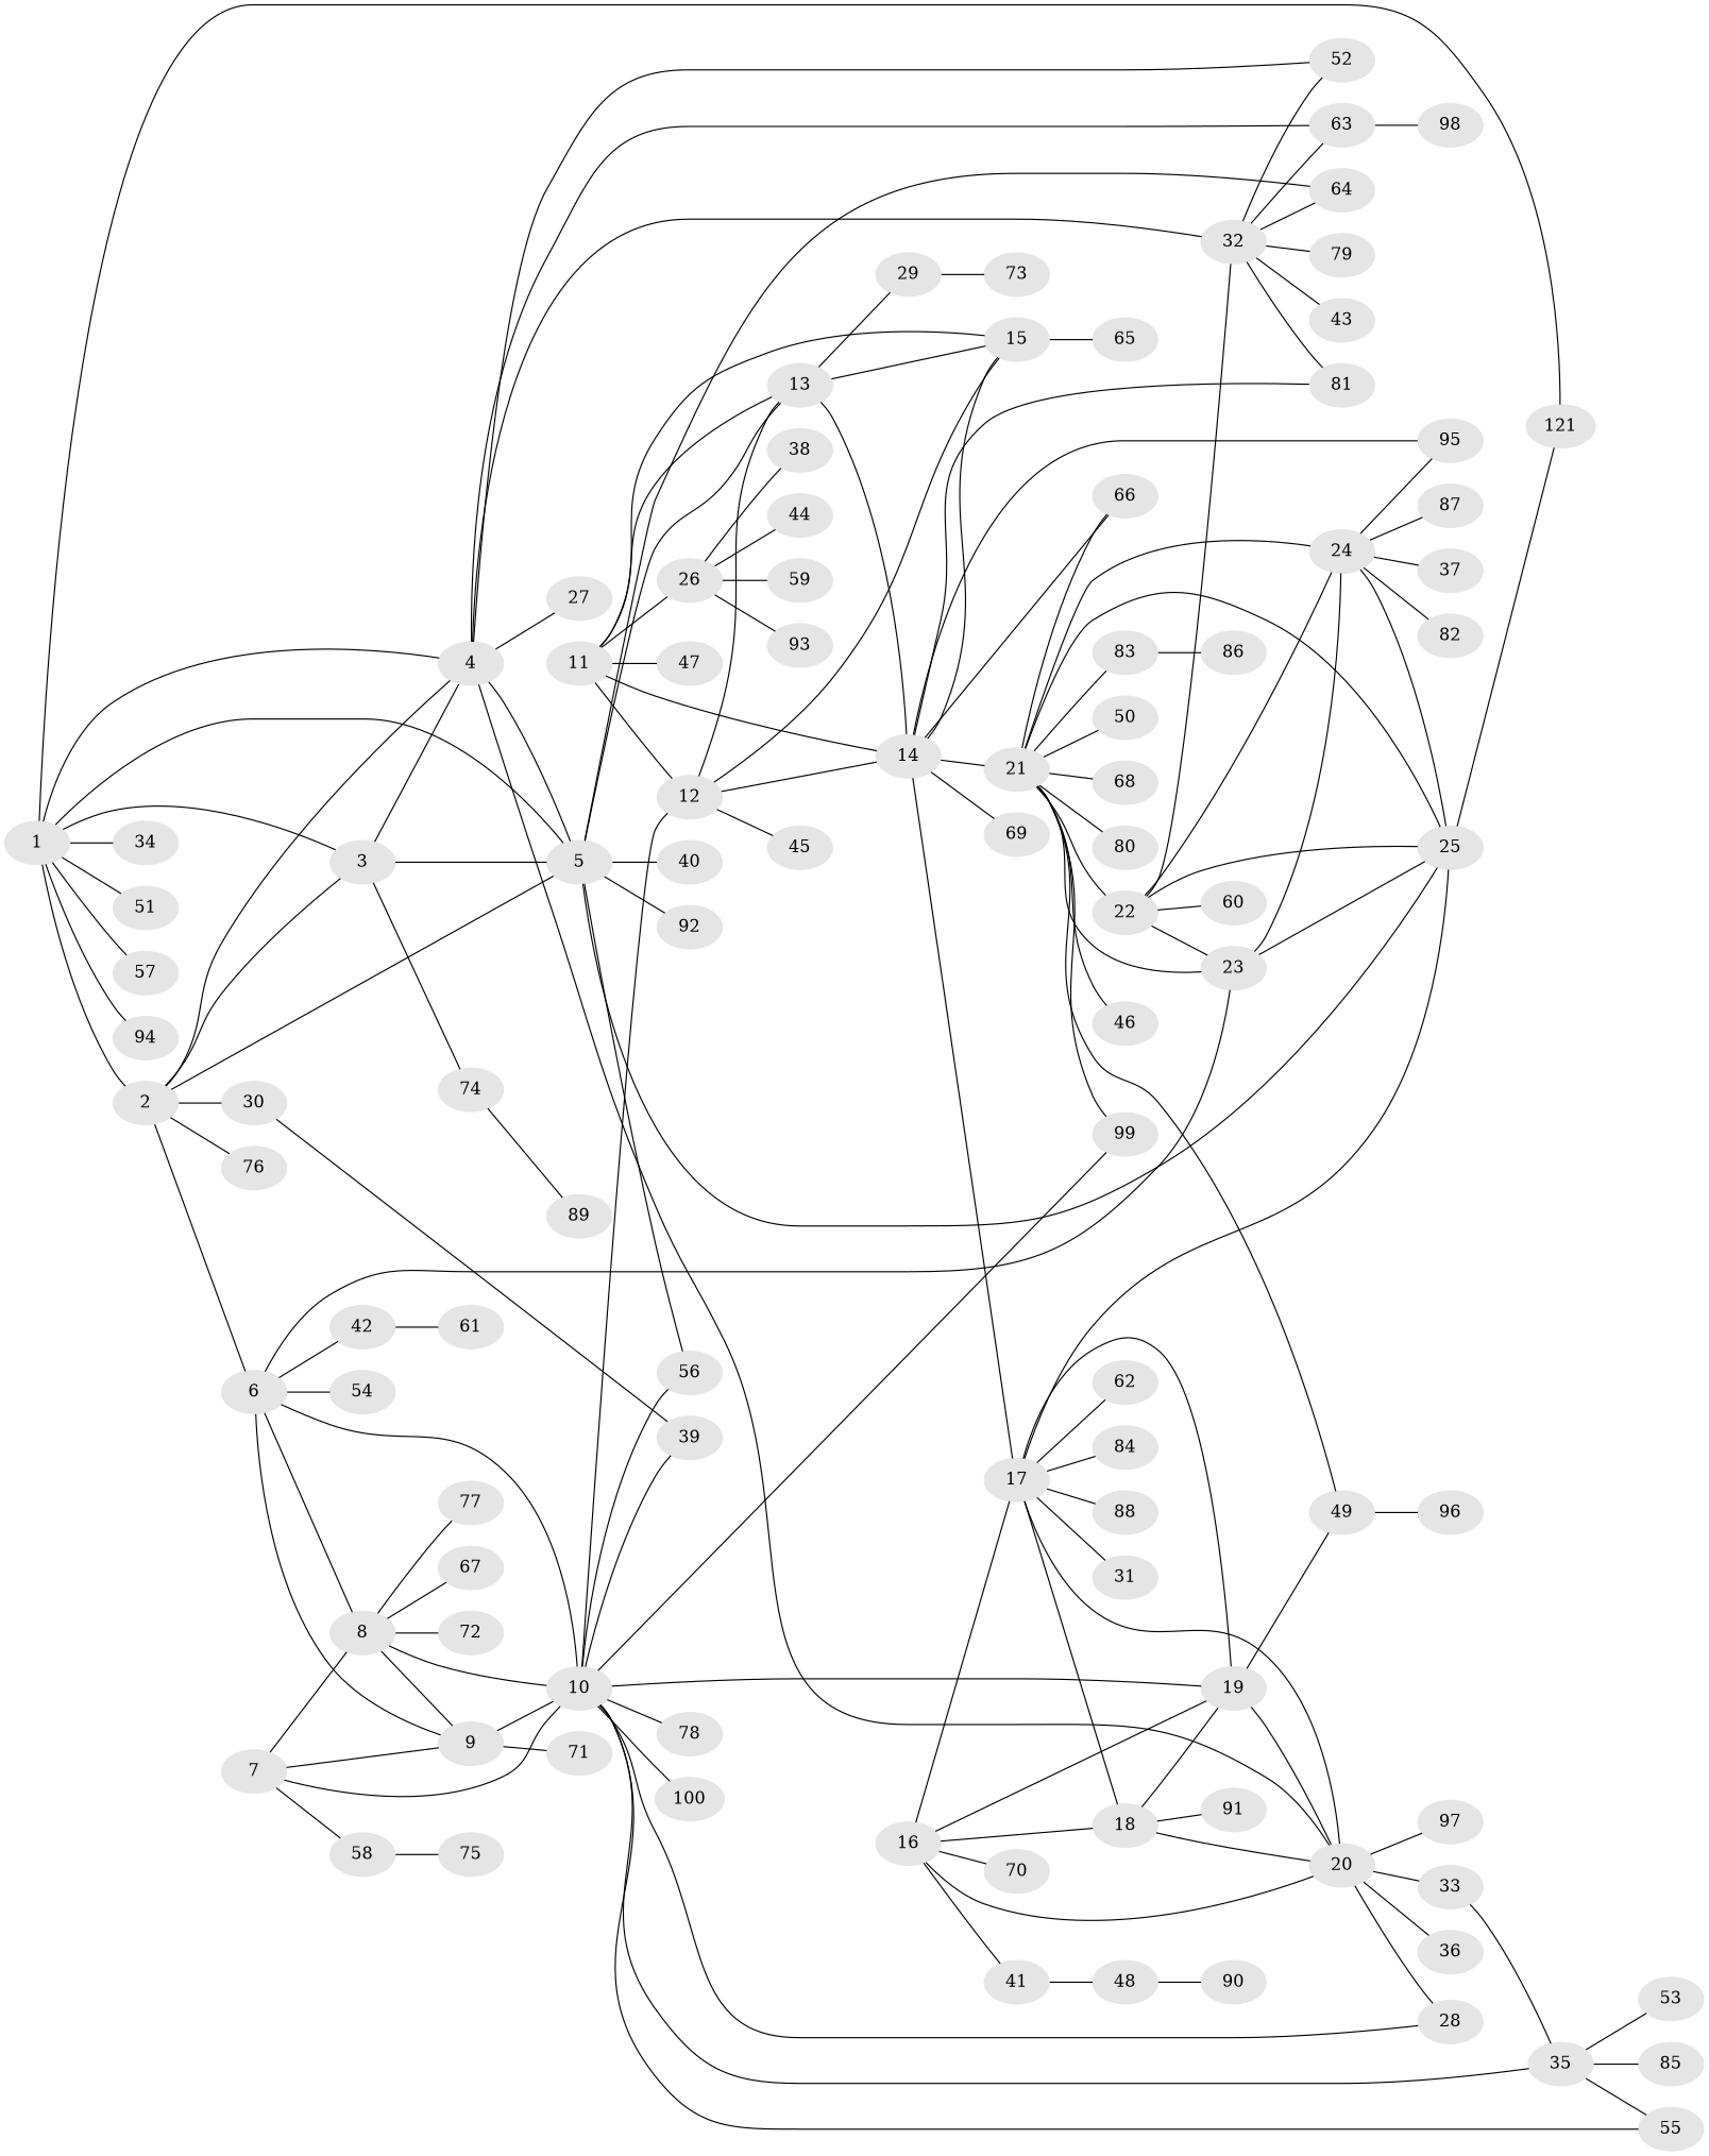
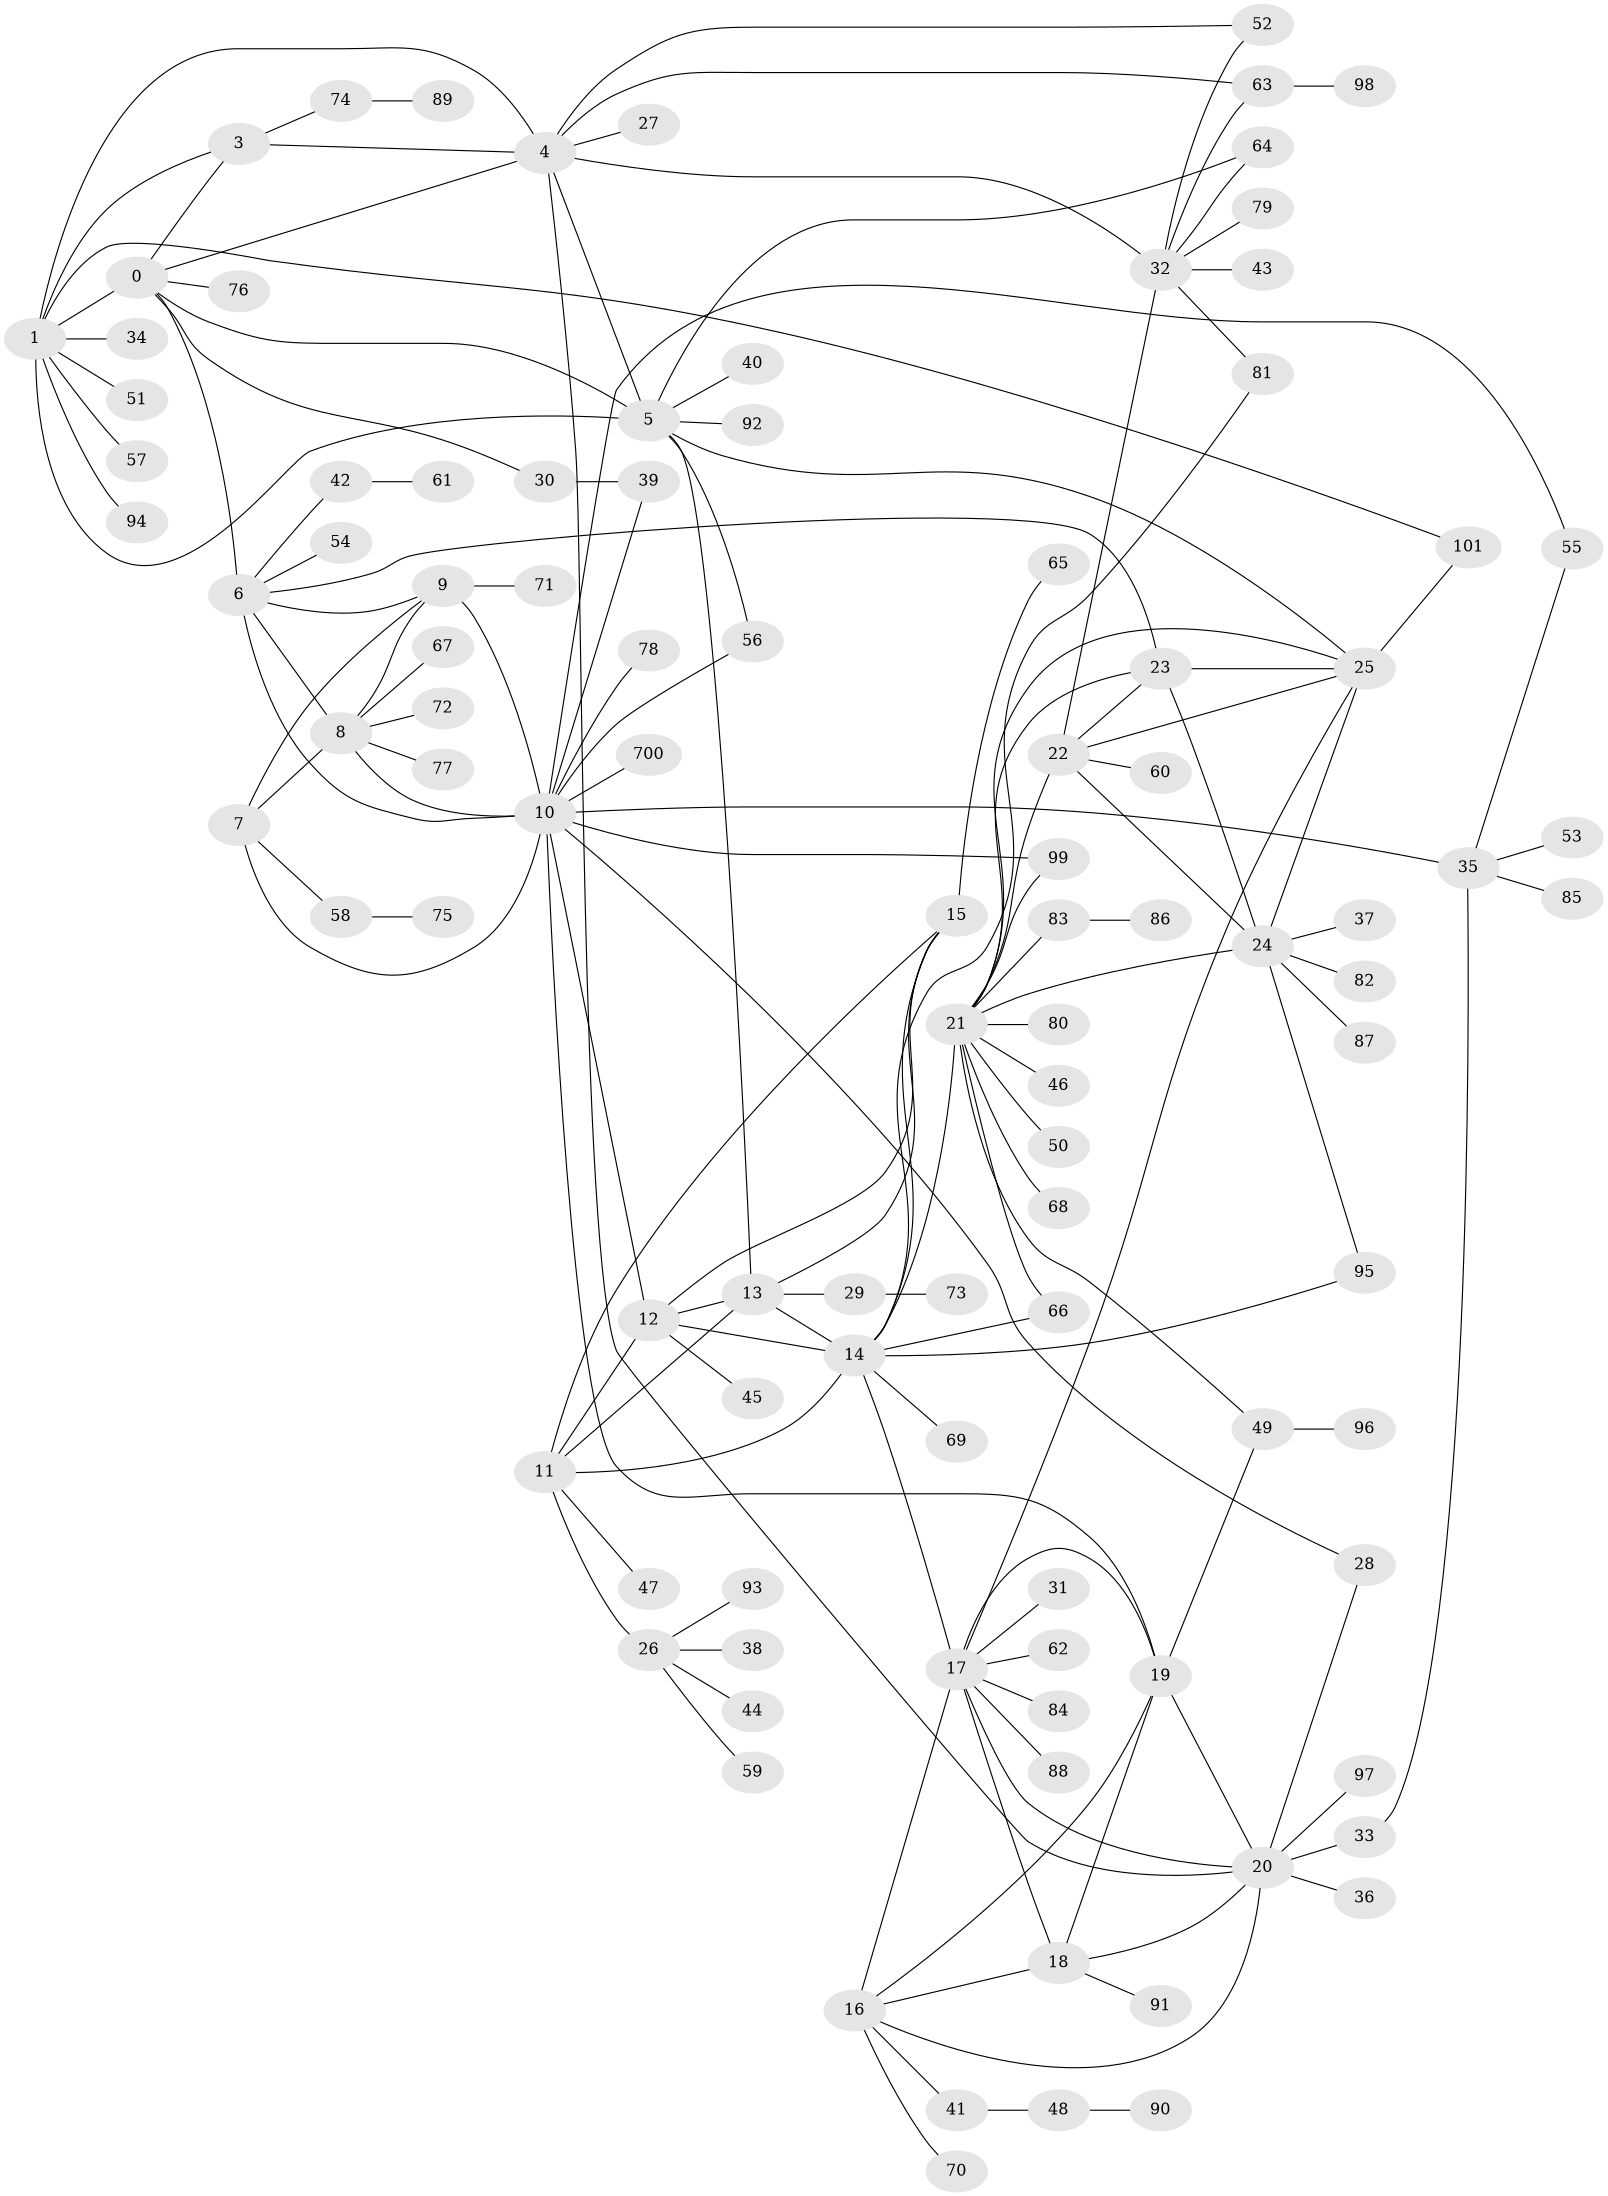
  graph {
    rankdir=LR
    node [color=gray90 style=filled]
    1
-   2
+   2 [label=0]
    3
    4
    5
    34
    51
    57
    94
-   101 [label=121]
+   101
    6
    30
    76
    74
    20
    27
    32
    52
    63
    13
    25
    40
    56
    64
    92
    8
    9
    10
    23
    42
    54
    39
    89
    28
    33
    36
    97
    81
    43
    79
    98
    14
    15
    29
    7
    58
    67
    72
    77
    71
    12
    19
    35
    55
    78
    99
-   100
+   100 [label=700]
    24
    61
    75
    45
    49
    53
    85
    11
    26
    47
    17
    21
    66
    69
    95
    65
    38
    44
    59
    93
    73
    18
    31
    62
    84
    88
    22
    46
    50
    68
    80
    83
    16
    41
    70
    91
    48
    96
    60
    37
    82
    87
    86
    90
    1 -- 2
    1 -- 3
    1 -- 4
    1 -- 5
    1 -- 34
    1 -- 51
    1 -- 57
    1 -- 94
    1 -- 101
    2 -- 3
    2 -- 4
    2 -- 5
    2 -- 6
    2 -- 30
    2 -- 76
    3 -- 4
-   3 -- 5
    3 -- 74
    4 -- 5
    4 -- 20
    4 -- 27
    4 -- 32
    4 -- 52
    4 -- 63
    5 -- 13
    5 -- 25
    5 -- 40
    5 -- 56
    5 -- 64
    5 -- 92
    6 -- 8
    6 -- 9
    6 -- 10
    6 -- 23
    6 -- 42
    6 -- 54
    30 -- 39
    74 -- 89
    20 -- 28
    20 -- 33
    20 -- 36
    20 -- 97
    32 -- 52
    32 -- 63
    32 -- 64
    32 -- 81
    32 -- 43
    32 -- 79
    63 -- 98
    13 -- 14
    13 -- 15
    13 -- 29
    25 -- 101
    8 -- 9
    8 -- 10
    8 -- 67
    8 -- 72
    8 -- 77
    9 -- 10
    9 -- 71
    10 -- 56
    10 -- 39
    10 -- 28
    10 -- 12
    10 -- 19
    10 -- 35
    10 -- 55
    10 -- 78
    10 -- 99
    10 -- 100
    23 -- 25
    23 -- 24
    42 -- 61
    33 -- 35
    14 -- 81
    14 -- 15
    14 -- 17
    14 -- 21
    14 -- 66
    14 -- 69
    14 -- 95
    15 -- 65
    29 -- 73
    7 -- 8
    7 -- 9
    7 -- 10
    7 -- 58
    58 -- 75
    12 -- 13
    12 -- 14
    12 -- 15
    12 -- 45
    19 -- 20
    19 -- 49
    35 -- 55
    35 -- 53
    35 -- 85
    24 -- 25
    24 -- 95
    24 -- 37
    24 -- 82
    24 -- 87
    49 -- 96
    11 -- 13
    11 -- 14
    11 -- 15
    11 -- 12
    11 -- 26
    11 -- 47
    26 -- 38
    26 -- 44
    26 -- 59
    26 -- 93
    17 -- 20
    17 -- 25
    17 -- 19
    17 -- 18
    17 -- 31
    17 -- 62
    17 -- 84
    17 -- 88
    21 -- 25
    21 -- 23
    21 -- 99
    21 -- 24
    21 -- 49
    21 -- 66
    21 -- 22
    21 -- 46
    21 -- 50
    21 -- 68
    21 -- 80
    21 -- 83
    18 -- 20
    18 -- 19
    18 -- 91
    22 -- 32
    22 -- 25
    22 -- 23
    22 -- 24
    22 -- 60
    83 -- 86
    16 -- 20
    16 -- 19
    16 -- 17
    16 -- 18
    16 -- 41
    16 -- 70
    41 -- 48
    48 -- 90
  }
